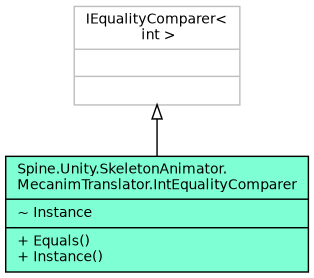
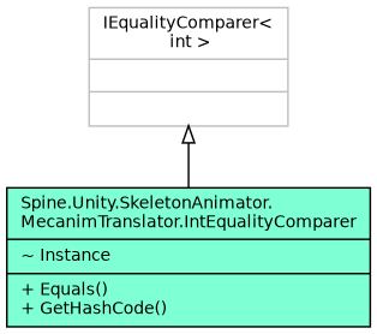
  digraph {
    node [fontname=Helvetica fontsize=10 shape=record style=filled]
-   n1 [color=black fillcolor=aquamarine fontcolor=black height=0.2 label="{Spine.Unity.SkeletonAnimator.\lMecanimTranslator.IntEqualityComparer\n|~ Instance\l|+ Equals()\l+ Instance()\l}" width=0.4]
+   n1 [color=black fillcolor=aquamarine fontcolor=black height=0.2 label="{Spine.Unity.SkeletonAnimator.\lMecanimTranslator.IntEqualityComparer\n|~ Instance\l|+ Equals()\l+ GetHashCode()\l}" width=0.4]
    n2 [color=grey75 fillcolor=white height=0.2 label="{IEqualityComparer\<\l int \>\n||}" width=0.4]
    n2 -> n1 [arrowtail=onormal color=black dir=back fontname=Helvetica fontsize=10 labelfontname=Helvetica labelfontsize=10 style=solid]
  }
